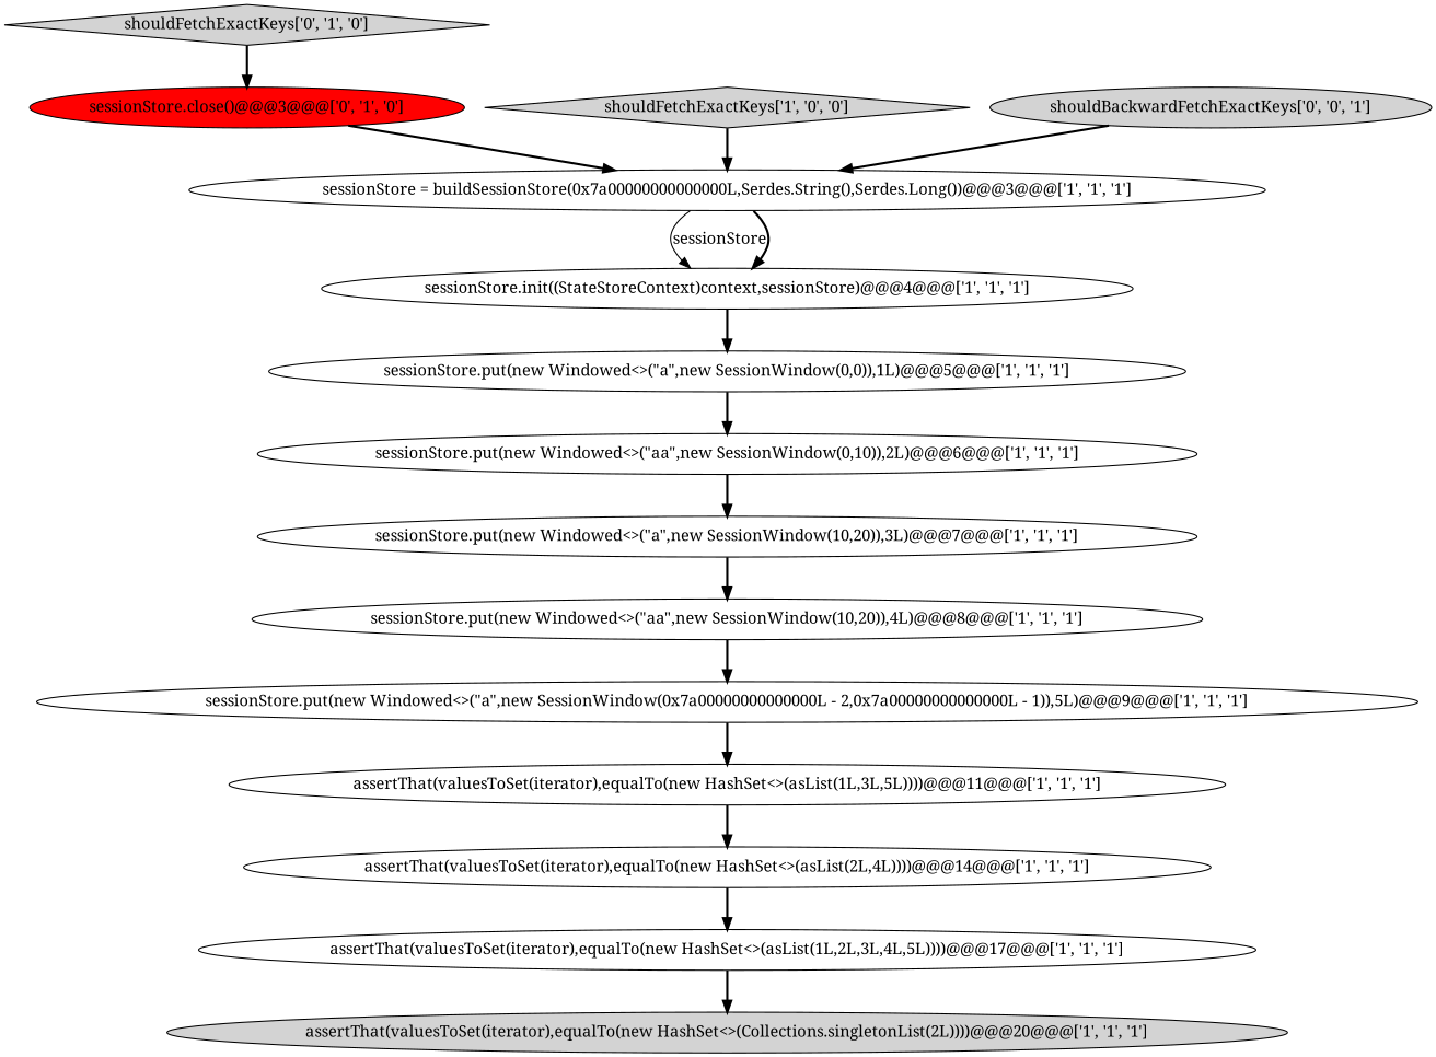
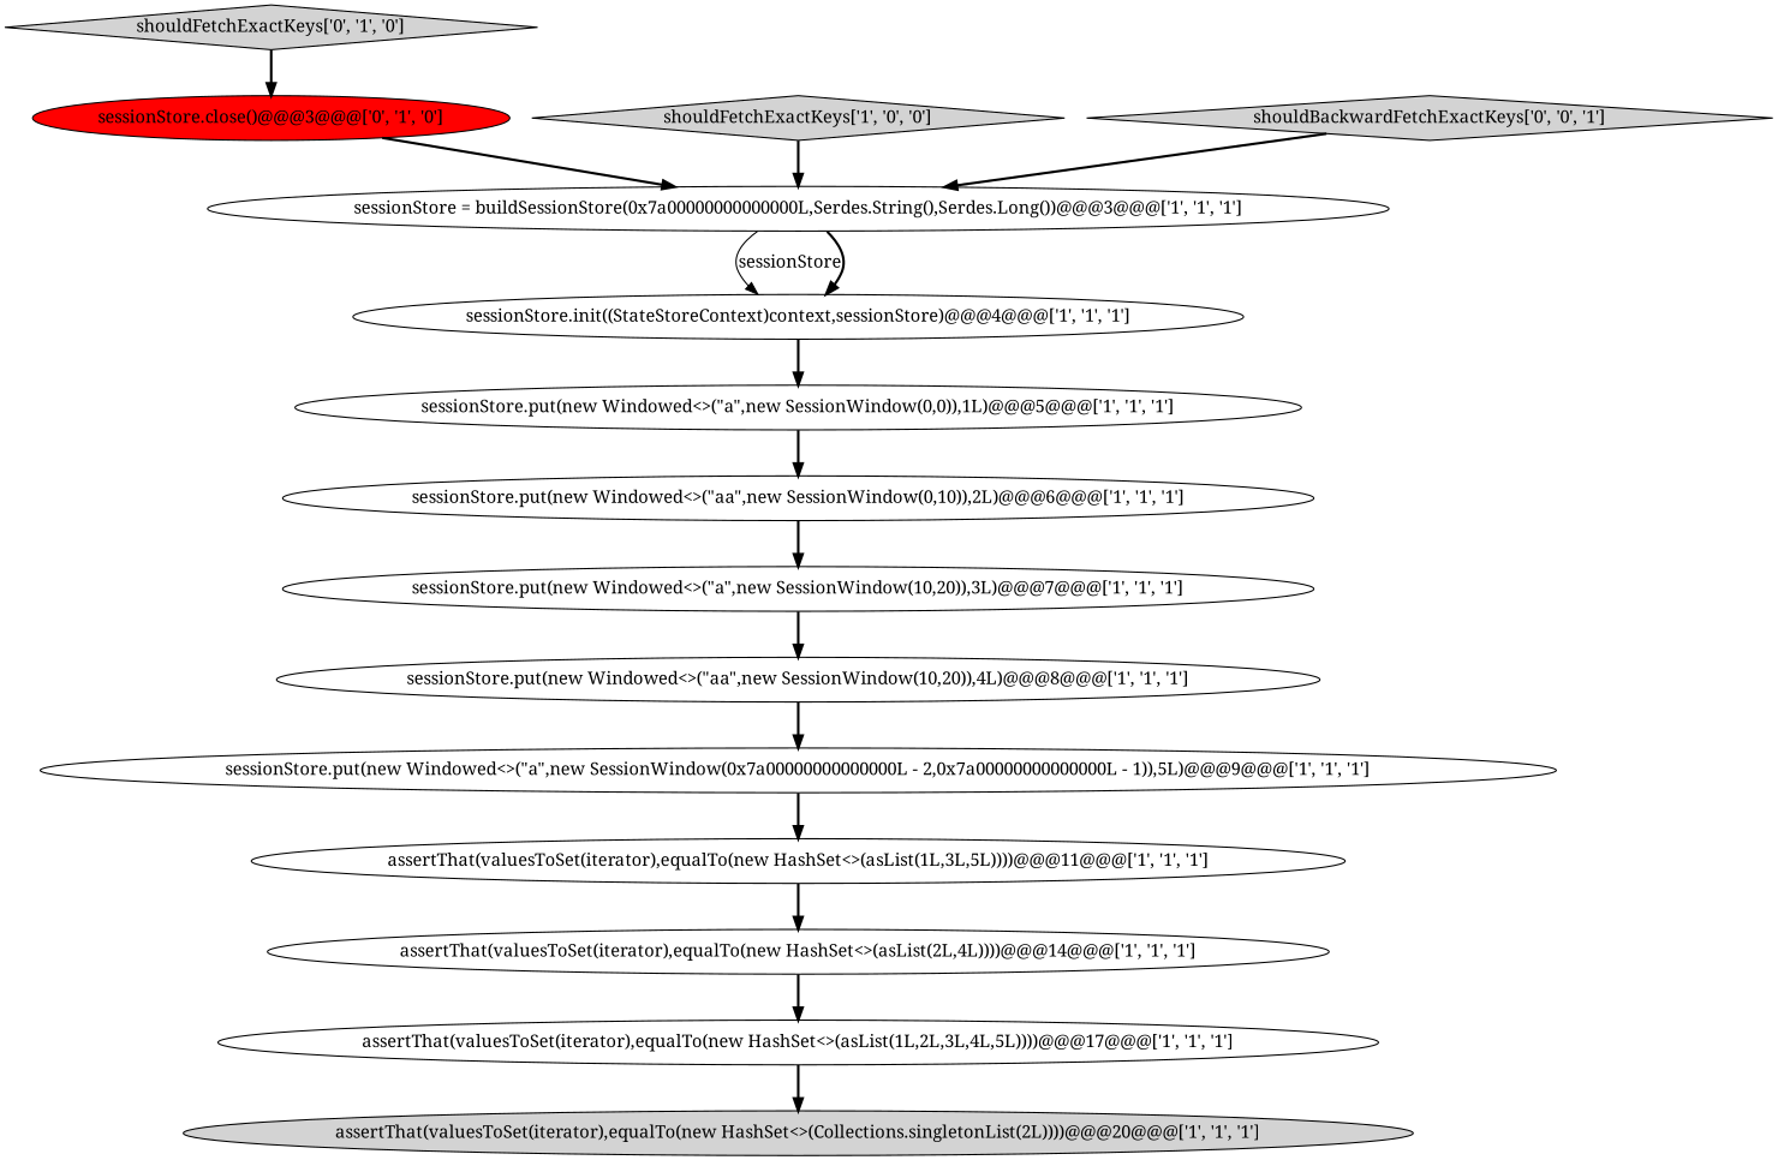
  digraph {
    fontname="Noto Serif"
    node [fillcolor=white shape=ellipse style=filled fontname="Noto Serif"]
    edge [style=bold fontname="Noto Serif"]
    n1 [fillcolor=lightgray label="shouldFetchExactKeys['0', '1', '0']" shape=diamond]
    n2 [fillcolor=red label="sessionStore.close()@@@3@@@['0', '1', '0']"]
    n3 [label="assertThat(valuesToSet(iterator),equalTo(new HashSet<>(asList(2L,4L))))@@@14@@@['1', '1', '1']"]
    n4 [label="assertThat(valuesToSet(iterator),equalTo(new HashSet<>(asList(1L,2L,3L,4L,5L))))@@@17@@@['1', '1', '1']"]
    n5 [label="sessionStore = buildSessionStore(0x7a00000000000000L,Serdes.String(),Serdes.Long())@@@3@@@['1', '1', '1']"]
    n6 [label="sessionStore.init((StateStoreContext)context,sessionStore)@@@4@@@['1', '1', '1']"]
    n7 [label="sessionStore.put(new Windowed<>(\"a\",new SessionWindow(0,0)),1L)@@@5@@@['1', '1', '1']"]
    n8 [label="sessionStore.put(new Windowed<>(\"a\",new SessionWindow(0x7a00000000000000L - 2,0x7a00000000000000L - 1)),5L)@@@9@@@['1', '1', '1']"]
    n9 [label="assertThat(valuesToSet(iterator),equalTo(new HashSet<>(asList(1L,3L,5L))))@@@11@@@['1', '1', '1']"]
    n10 [fillcolor=lightgray label="shouldFetchExactKeys['1', '0', '0']" shape=diamond]
    n11 [fillcolor=lightgray label="assertThat(valuesToSet(iterator),equalTo(new HashSet<>(Collections.singletonList(2L))))@@@20@@@['1', '1', '1']"]
    n12 [label="sessionStore.put(new Windowed<>(\"a\",new SessionWindow(10,20)),3L)@@@7@@@['1', '1', '1']"]
    n13 [label="sessionStore.put(new Windowed<>(\"aa\",new SessionWindow(10,20)),4L)@@@8@@@['1', '1', '1']"]
    n14 [label="sessionStore.put(new Windowed<>(\"aa\",new SessionWindow(0,10)),2L)@@@6@@@['1', '1', '1']"]
-   n15 [fillcolor=lightgray label="shouldBackwardFetchExactKeys['0', '0', '1']"]
+   n15 [fillcolor=lightgray label="shouldBackwardFetchExactKeys['0', '0', '1']" shape=diamond]
    n1 -> n2
    n2 -> n5
    n3 -> n4
    n4 -> n11
    n5 -> n6 [label=sessionStore style=solid]
    n5 -> n6
    n6 -> n7
    n7 -> n14
    n8 -> n9
    n9 -> n3
    n10 -> n5
    n12 -> n13
    n13 -> n8
    n14 -> n12
    n15 -> n5
  }
